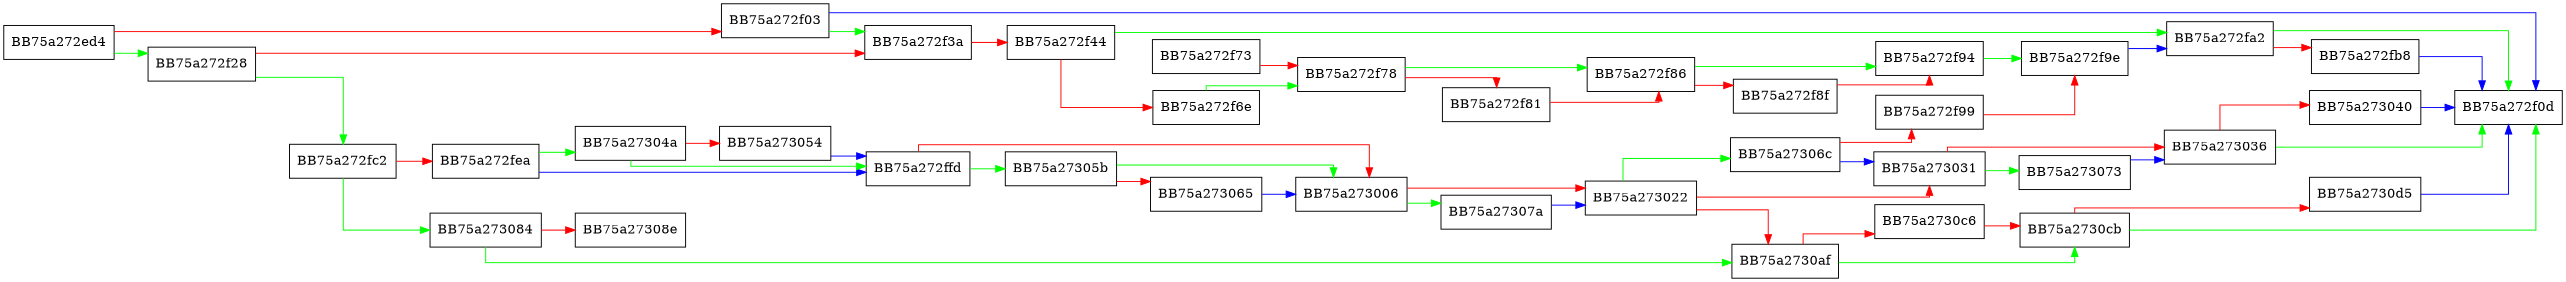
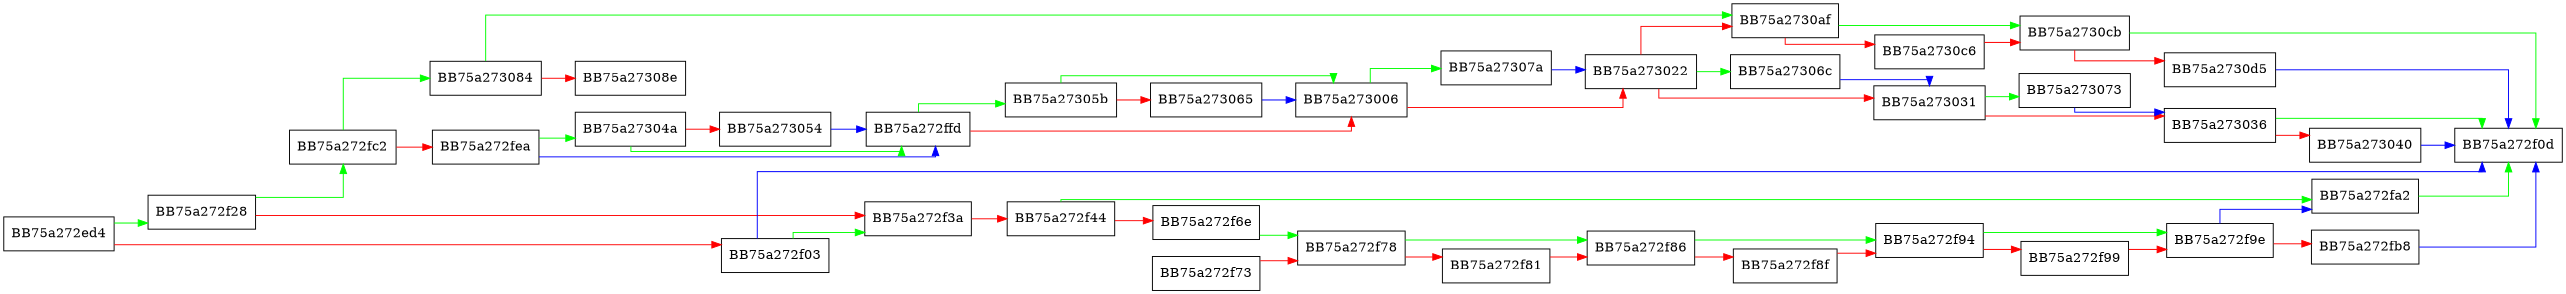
  digraph {
    rankdir=LR
    splines=ortho
    node [shape=box]
    edge [color=red]
    BB75a272ed4
    BB75a272f28
    BB75a272f03
    BB75a272fc2
    BB75a272f3a
    BB75a272f0d
    BB75a273084
    BB75a272fea
    BB75a272f44
    BB75a2730af
    BB75a27308e
    BB75a27304a
    BB75a272ffd
    BB75a272fa2
    BB75a272f6e
    BB75a272fb8
    BB75a272f78
    BB75a272f86
    BB75a272f81
    BB75a272f73
    BB75a272f94
    BB75a272f8f
    BB75a272f9e
    BB75a272f99
    BB75a2730cb
    BB75a2730c6
    BB75a273054
    BB75a27305b
    BB75a273006
    BB75a273065
    BB75a27307a
    BB75a273022
    BB75a27306c
    BB75a273031
    BB75a273073
    BB75a273036
    BB75a273040
    BB75a2730d5
    BB75a272ed4 -> BB75a272f28 [color=green]
    BB75a272ed4 -> BB75a272f03
    BB75a272f28 -> BB75a272fc2 [color=green]
    BB75a272f28 -> BB75a272f3a
    BB75a272f03 -> BB75a272f3a [color=green]
    BB75a272f03 -> BB75a272f0d [color=blue]
    BB75a272fc2 -> BB75a273084 [color=green]
    BB75a272fc2 -> BB75a272fea
    BB75a272f3a -> BB75a272f44
    BB75a273084 -> BB75a2730af [color=green]
    BB75a273084 -> BB75a27308e
    BB75a272fea -> BB75a27304a [color=green]
    BB75a272fea -> BB75a272ffd [color=blue]
    BB75a272f44 -> BB75a272fa2 [color=green]
    BB75a272f44 -> BB75a272f6e
    BB75a2730af -> BB75a2730cb [color=green]
    BB75a2730af -> BB75a2730c6
    BB75a27304a -> BB75a272ffd [color=green]
    BB75a27304a -> BB75a273054
    BB75a272ffd -> BB75a27305b [color=green]
    BB75a272ffd -> BB75a273006
    BB75a272fa2 -> BB75a272f0d [color=green]
-   BB75a272fa2 -> BB75a272fb8
+   BB75a272f9e -> BB75a272fb8
    BB75a272f6e -> BB75a272f78 [color=green]
    BB75a272fb8 -> BB75a272f0d [color=blue]
    BB75a272f78 -> BB75a272f86 [color=green]
    BB75a272f78 -> BB75a272f81
    BB75a272f86 -> BB75a272f94 [color=green]
    BB75a272f86 -> BB75a272f8f
    BB75a272f81 -> BB75a272f86
    BB75a272f73 -> BB75a272f78
    BB75a272f94 -> BB75a272f9e [color=green]
-   BB75a27306c -> BB75a272f99
+   BB75a272f94 -> BB75a272f99
    BB75a272f8f -> BB75a272f94
    BB75a272f9e -> BB75a272fa2 [color=blue]
    BB75a272f99 -> BB75a272f9e
    BB75a2730cb -> BB75a272f0d [color=green]
    BB75a2730cb -> BB75a2730d5
    BB75a2730c6 -> BB75a2730cb
    BB75a273054 -> BB75a272ffd [color=blue]
    BB75a27305b -> BB75a273006 [color=green]
    BB75a27305b -> BB75a273065
    BB75a273006 -> BB75a27307a [color=green]
    BB75a273006 -> BB75a273022
    BB75a273065 -> BB75a273006 [color=blue]
    BB75a27307a -> BB75a273022 [color=blue]
    BB75a273022 -> BB75a2730af
    BB75a273022 -> BB75a27306c [color=green]
    BB75a273022 -> BB75a273031
    BB75a27306c -> BB75a273031 [color=blue]
    BB75a273031 -> BB75a273073 [color=green]
    BB75a273031 -> BB75a273036
    BB75a273073 -> BB75a273036 [color=blue]
    BB75a273036 -> BB75a272f0d [color=green]
    BB75a273036 -> BB75a273040
    BB75a273040 -> BB75a272f0d [color=blue]
    BB75a2730d5 -> BB75a272f0d [color=blue]
  }
